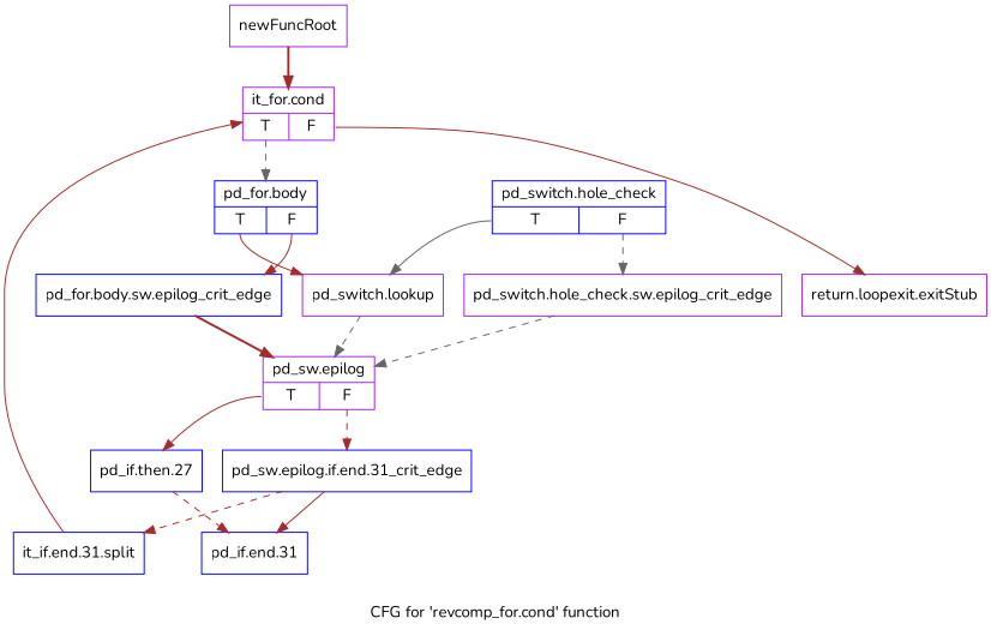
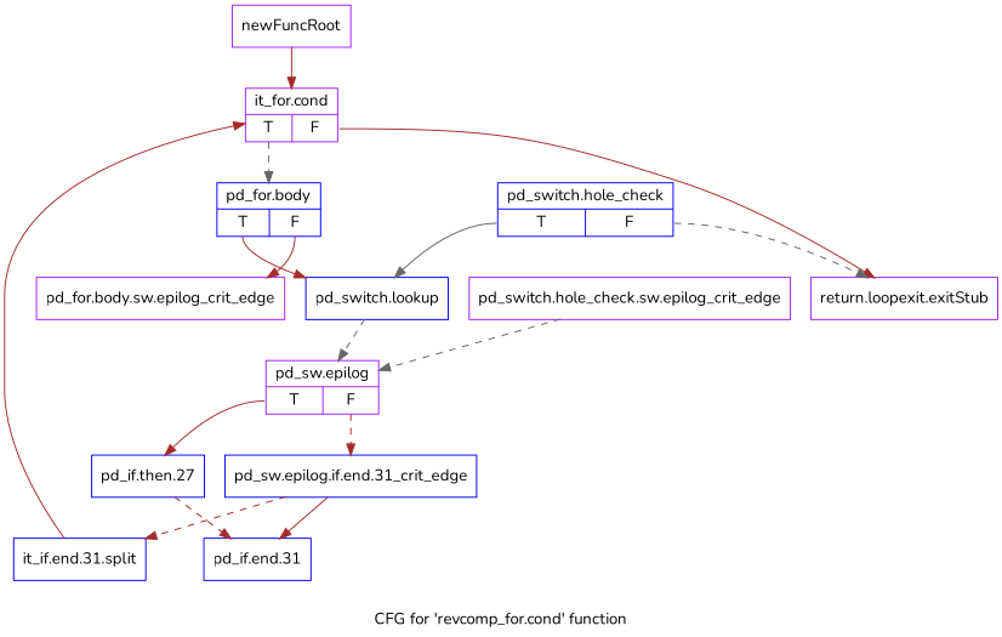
  digraph {
    fontname=Nunito
    label="CFG for 'revcomp_for.cond' function"
    node [color=blue fontname=Nunito shape=record]
    edge [color=brown fontname=Nunito style=solid]
    n1 [color=purple label="{newFuncRoot}"]
    n2 [color=purple label="{it_for.cond|{<s0>T|<s1>F}}"]
    n3 [color=purple label="{return.loopexit.exitStub}"]
    n4 [label="{pd_for.body|{<s0>T|<s1>F}}"]
-   n5 [label="{pd_for.body.sw.epilog_crit_edge}"]
-   n6 [color=purple label="{pd_switch.lookup}"]
+   n5 [color=purple label="{pd_for.body.sw.epilog_crit_edge}"]
+   n6 [label="{pd_switch.lookup}"]
    n7 [label="{pd_switch.hole_check|{<s0>T|<s1>F}}"]
    n8 [color=purple label="{pd_switch.hole_check.sw.epilog_crit_edge}"]
    n9 [color=purple label="{pd_sw.epilog|{<s0>T|<s1>F}}"]
    n10 [label="{pd_if.then.27}"]
    n11 [label="{pd_sw.epilog.if.end.31_crit_edge}"]
    n12 [label="{pd_if.end.31}"]
    n13 [label="{it_if.end.31.split}"]
-   n1 -> n2 [style=bold]
+   n1 -> n2
    n2 -> n3 [tailport=s1]
    n2 -> n4 [color=gray40 style=dashed tailport=s0]
    n4 -> n5 [tailport=s1]
    n4 -> n6 [tailport=s0]
-   n5 -> n9 [style=bold]
    n6 -> n9 [color=gray40 style=dashed]
    n7 -> n6 [color=gray40 tailport=s0]
-   n7 -> n8 [color=gray40 style=dashed tailport=s1]
+   n7 -> n3 [color=gray40 style=dashed tailport=s1]
    n8 -> n9 [color=gray40 style=dashed]
    n9 -> n10 [tailport=s0]
    n9 -> n11 [style=dashed tailport=s1]
    n10 -> n12 [style=dashed]
    n11 -> n12
    n11 -> n13 [style=dashed]
    n13 -> n2
  }
